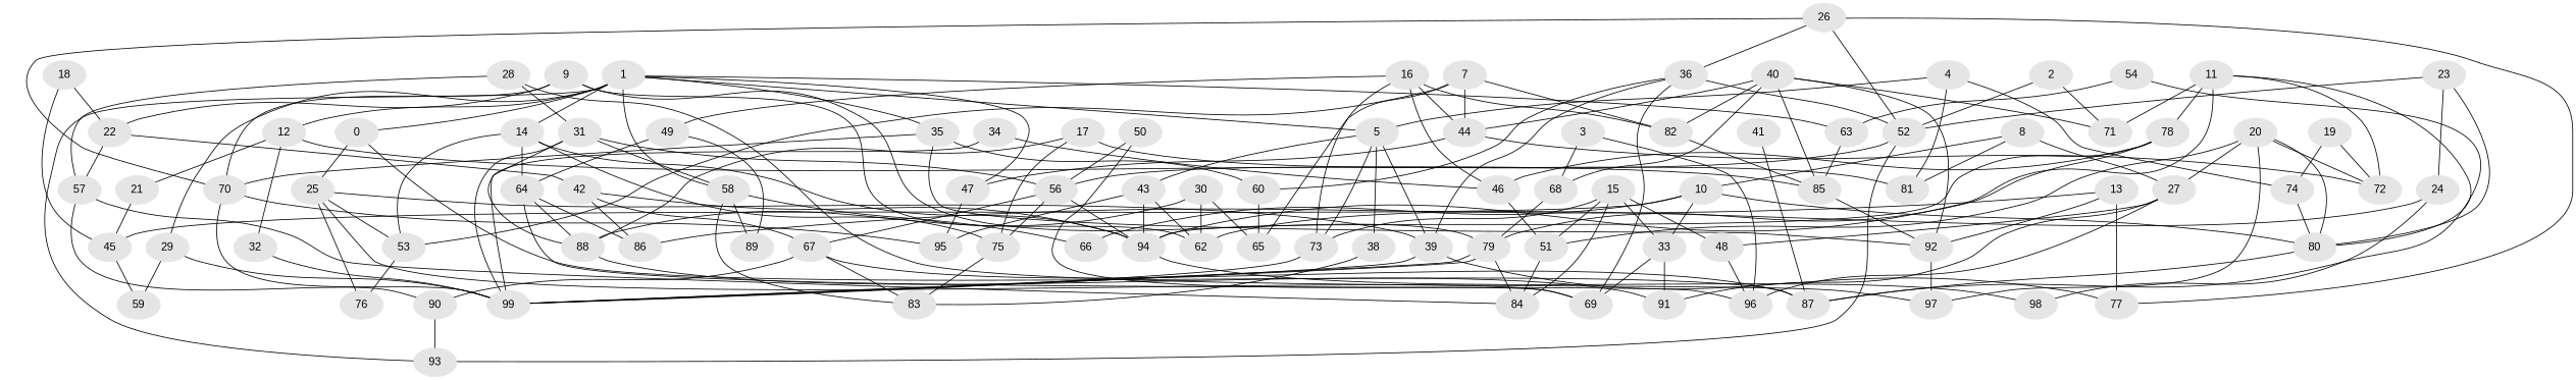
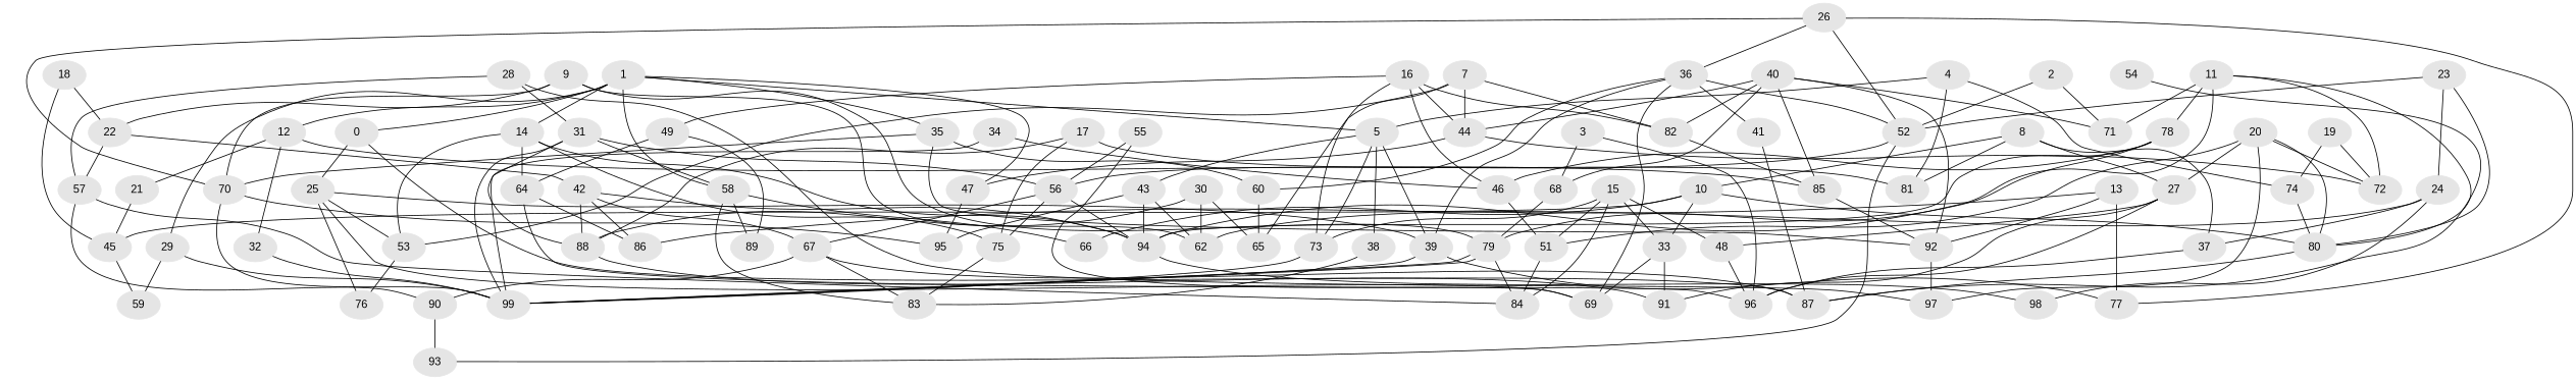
  graph {
    fontname="Liberation Sans"
    node [color=gray90 fontname="Liberation Sans" style=filled]
    edge [fontname="Liberation Sans"]
    1
    5
    n3 [label=0]
    12
    14
    29
    35
    47
    58
-   63
    93
    38
    39
    43
    73
    25
    87
    21
    32
    85
    53
    94
    64
    75
    59
    99
    70
    92
    60
    95
    66
    83
    89
    2
    52
    71
    56
    3
    68
    96
    79
    4
    74
    81
    80
    77
    62
    69
    76
    7
    44
    65
    82
    72
    8
    10
    27
+   37
    33
    45
    48
    91
    9
    22
    42
    57
    84
    11
    78
    46
    98
    13
    86
    97
    88
    15
    51
    16
    49
    17
    18
    19
    20
    67
    90
    23
    24
    26
    36
    41
    28
    31
    30
    34
    40
-   50
+   50 [label=55]
    54
    1 -- 5
    1 -- n3
    1 -- 12
    1 -- 14
    1 -- 29
    1 -- 35
    1 -- 47
    1 -- 58
-   1 -- 63
-   1 -- 93
    5 -- 38
    5 -- 39
    5 -- 43
    5 -- 73
    n3 -- 25
    n3 -- 87
    12 -- 21
    12 -- 32
    12 -- 85
    14 -- 53
    14 -- 94
    14 -- 64
    14 -- 75
    29 -- 59
    29 -- 99
    35 -- 70
    35 -- 92
    35 -- 60
    47 -- 95
    58 -- 66
    58 -- 83
    58 -- 89
-   63 -- 85
    38 -- 83
    39 -- 99
    39 -- 77
    43 -- 94
    43 -- 95
    43 -- 62
    73 -- 99
    25 -- 39
    25 -- 53
    25 -- 69
    25 -- 76
    21 -- 45
    32 -- 99
    85 -- 92
    53 -- 76
    94 -- 98
    64 -- 96
    64 -- 86
-   64 -- 88
+   42 -- 88
    75 -- 83
    70 -- 99
    70 -- 95
    92 -- 97
    60 -- 65
    2 -- 52
    2 -- 71
    52 -- 93
    52 -- 56
    56 -- 94
    56 -- 75
    56 -- 67
    3 -- 68
    3 -- 96
    68 -- 79
    79 -- 99
    79 -- 99
    79 -- 84
    4 -- 5
    4 -- 74
    4 -- 81
    74 -- 80
    80 -- 87
    7 -- 53
    7 -- 44
    7 -- 65
    7 -- 82
    44 -- 47
    44 -- 72
    82 -- 85
    8 -- 81
    8 -- 10
    8 -- 27
+   8 -- 37
    10 -- 66
    10 -- 80
    10 -- 33
    10 -- 45
    27 -- 96
    27 -- 48
    27 -- 91
+   37 -- 96
    33 -- 69
    33 -- 91
    45 -- 59
    48 -- 96
    9 -- 70
    9 -- 79
    9 -- 62
    9 -- 22
    22 -- 42
    22 -- 57
    42 -- 94
    42 -- 86
    42 -- 67
    57 -- 84
    57 -- 90
    11 -- 94
    11 -- 71
    11 -- 80
    11 -- 72
    11 -- 78
    78 -- 94
    78 -- 79
    78 -- 46
    46 -- 51
    13 -- 92
    13 -- 77
    13 -- 86
    88 -- 91
    15 -- 73
    15 -- 33
    15 -- 48
    15 -- 84
    15 -- 51
    51 -- 84
    16 -- 73
    16 -- 44
    16 -- 82
    16 -- 46
    16 -- 49
    49 -- 64
    49 -- 89
    17 -- 75
    17 -- 81
    17 -- 88
    18 -- 45
    18 -- 22
    19 -- 74
    19 -- 72
    20 -- 80
    20 -- 72
    20 -- 27
    20 -- 97
    20 -- 51
    67 -- 87
    67 -- 83
    67 -- 90
    90 -- 93
    23 -- 52
    23 -- 80
    23 -- 24
    24 -- 62
+   24 -- 37
    24 -- 98
    26 -- 70
    26 -- 52
    26 -- 77
    26 -- 36
    36 -- 39
    36 -- 60
    36 -- 52
    36 -- 69
+   36 -- 41
    41 -- 87
    28 -- 57
    28 -- 97
    28 -- 31
    31 -- 58
    31 -- 99
    31 -- 56
    31 -- 88
    30 -- 62
    30 -- 65
    30 -- 88
    34 -- 99
    34 -- 46
    40 -- 85
    40 -- 92
    40 -- 71
    40 -- 68
    40 -- 44
    40 -- 82
    50 -- 56
    50 -- 69
-   54 -- 63
    54 -- 87
  }
